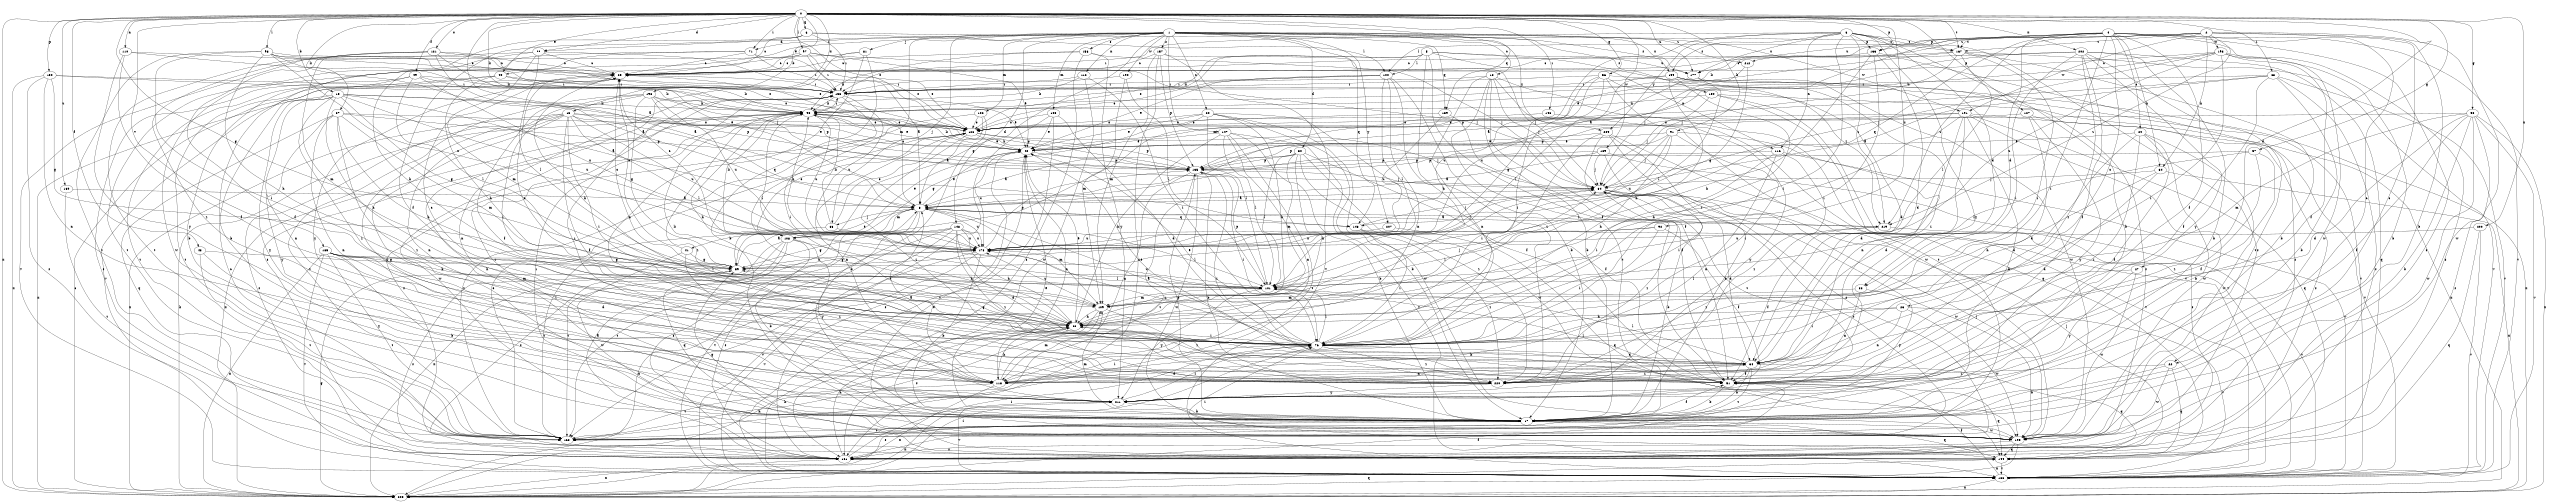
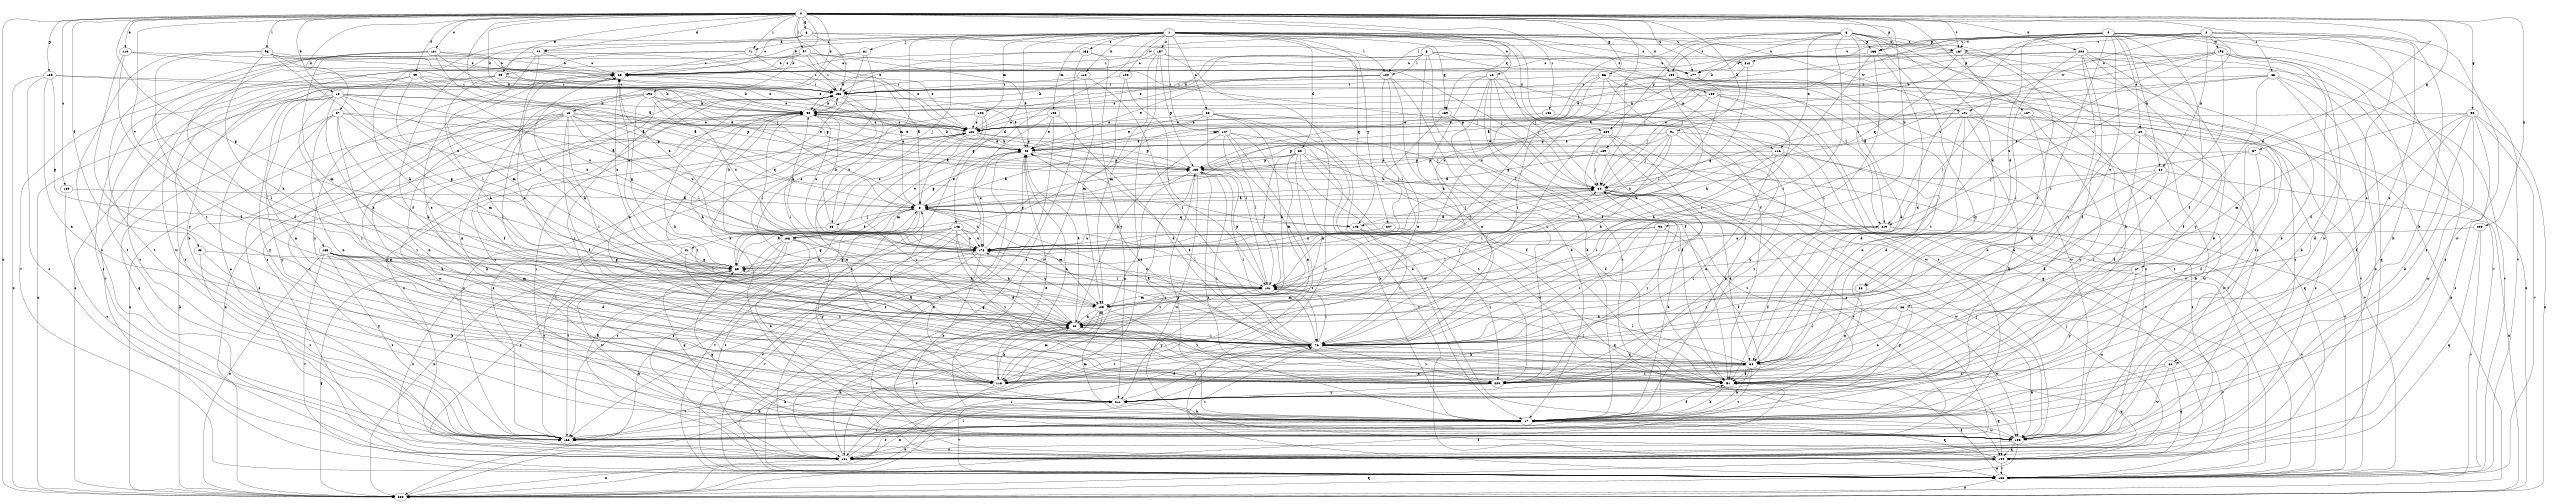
  strict digraph {
    fontname="DejaVu Serif"
    node [fontname="DejaVu Serif"]
    edge [fontname="DejaVu Serif"]
    0
    6
    8
    13
    15
    27
    28
    40
    48
    49
    53
    56
    57
    59
    68
    71
    87
    91
    92
    93
    97
    98
    110
    121
    126
    127
    130
    133
    139
    146
    167
    169
    177
    185
    189
    198
    200
    202
    203
    51
    100
    153
    n43 [label=63]
    25
    83
    108
    143
    219
    161
    186
    41
    42
    109
    178
    17
    76
    211
    101
    118
    135
    220
    195
    168
    34
    144
    84
    1
    18
    20
    30
    81
    102
    103
    112
    147
    148
    154
    156
    157
    159
    190
    191
    207
    209
    212
    2
    22
    64
    193
    3
    33
    116
    4
    23
    24
    5
    0 -> 6 [label=a]
    0 -> 8 [label=a]
    0 -> 13 [label=b]
    0 -> 15 [label=b]
    0 -> 27 [label=d]
    0 -> 28 [label=d]
    0 -> 40 [label=e]
    0 -> 48 [label=f]
    0 -> 49 [label=f]
    0 -> 53 [label=g]
    0 -> 56 [label=g]
    0 -> 57 [label=g]
    0 -> 59 [label=g]
    0 -> 68 [label=i]
    0 -> 71 [label=i]
    0 -> 87 [label=k]
    0 -> 91 [label=k]
    0 -> 92 [label=k]
    0 -> 93 [label=k]
    0 -> 97 [label=l]
    0 -> 98 [label=l]
    0 -> 110 [label=n]
    0 -> 121 [label=o]
    0 -> 126 [label=o]
    0 -> 127 [label=p]
    0 -> 130 [label=p]
    0 -> 133 [label=p]
    0 -> 139 [label=q]
    0 -> 146 [label=r]
    0 -> 167 [label=t]
    0 -> 169 [label=u]
    0 -> 177 [label=u]
    0 -> 185 [label=v]
    0 -> 189 [label=w]
    0 -> 198 [label=x]
    0 -> 200 [label=x]
    0 -> 202 [label=x]
    0 -> 203 [label=x]
    6 -> 167 [label=t]
    6 -> 51 [label=f]
    6 -> 100 [label=l]
    6 -> 153 [label=r]
    6 -> n43 [label=h]
    6 -> 25 [label=c]
    8 -> 25 [label=c]
    8 -> 83 [label=j]
    8 -> 108 [label=m]
    8 -> 143 [label=q]
    8 -> 219 [label=z]
    8 -> 161 [label=s]
    8 -> 186 [label=v]
    8 -> 41 [label=e]
    8 -> 42 [label=e]
    8 -> 109 [label=m]
    8 -> 178 [label=u]
    13 -> 126 [label=o]
    13 -> 203 [label=x]
    13 -> 51 [label=f]
    13 -> 143 [label=q]
    13 -> 161 [label=s]
    13 -> 42 [label=e]
    13 -> 178 [label=u]
    13 -> 17 [label=b]
    13 -> 76 [label=i]
    13 -> 211 [label=y]
    13 -> 101 [label=l]
    13 -> 118 [label=n]
    15 -> 8 [label=a]
    15 -> 59 [label=g]
    15 -> 93 [label=k]
    15 -> 203 [label=x]
    15 -> n43 [label=h]
    15 -> 178 [label=u]
    15 -> 211 [label=y]
    15 -> 118 [label=n]
    15 -> 135 [label=p]
    15 -> 220 [label=z]
    27 -> 211 [label=y]
    27 -> 101 [label=l]
    27 -> 195 [label=w]
    28 -> 8 [label=a]
    28 -> 25 [label=c]
    28 -> 109 [label=m]
-   28 -> 17 [label=b]
    28 -> 101 [label=l]
    28 -> 168 [label=t]
    40 -> 93 [label=k]
    40 -> 153 [label=r]
    40 -> n43 [label=h]
    40 -> 186 [label=v]
    40 -> 168 [label=t]
    48 -> 59 [label=g]
    48 -> 211 [label=y]
    48 -> 168 [label=t]
    49 -> 126 [label=o]
    49 -> 153 [label=r]
    49 -> 161 [label=s]
    49 -> 178 [label=u]
    49 -> 101 [label=l]
    49 -> 168 [label=t]
    53 -> 126 [label=o]
    53 -> 203 [label=x]
    53 -> 51 [label=f]
    53 -> 161 [label=s]
    53 -> 186 [label=v]
    53 -> 109 [label=m]
    53 -> 17 [label=b]
    53 -> 195 [label=w]
    53 -> 34 [label=d]
    56 -> 59 [label=g]
    56 -> 153 [label=r]
    56 -> 186 [label=v]
    56 -> 178 [label=u]
    56 -> 76 [label=i]
    56 -> 168 [label=t]
    56 -> 34 [label=d]
    57 -> 51 [label=f]
    57 -> 101 [label=l]
    57 -> 135 [label=p]
    57 -> 220 [label=z]
    59 -> 8 [label=a]
    59 -> 25 [label=c]
    59 -> 161 [label=s]
    59 -> 178 [label=u]
    59 -> 101 [label=l]
    68 -> 8 [label=a]
    68 -> 51 [label=f]
    68 -> 153 [label=r]
    68 -> 161 [label=s]
    68 -> 186 [label=v]
    68 -> 17 [label=b]
    68 -> 135 [label=p]
    71 -> 126 [label=o]
    71 -> 153 [label=r]
    71 -> 25 [label=c]
    71 -> 17 [label=b]
    71 -> 168 [label=t]
    87 -> 126 [label=o]
    87 -> n43 [label=h]
    87 -> 109 [label=m]
    87 -> 211 [label=y]
    87 -> 118 [label=n]
    87 -> 135 [label=p]
    87 -> 220 [label=z]
    87 -> 144 [label=q]
    91 -> n43 [label=h]
    91 -> 42 [label=e]
    91 -> 178 [label=u]
    91 -> 76 [label=i]
    91 -> 135 [label=p]
    91 -> 34 [label=d]
    91 -> 84 [label=j]
    92 -> 51 [label=f]
    92 -> 178 [label=u]
    92 -> 76 [label=i]
    92 -> 101 [label=l]
    93 -> 126 [label=o]
    93 -> 203 [label=x]
    93 -> 153 [label=r]
    93 -> n43 [label=h]
    93 -> 42 [label=e]
    93 -> 178 [label=u]
    93 -> 101 [label=l]
    93 -> 135 [label=p]
    93 -> 220 [label=z]
    93 -> 195 [label=w]
    97 -> 126 [label=o]
    97 -> 153 [label=r]
    97 -> 25 [label=c]
    97 -> 186 [label=v]
    97 -> 42 [label=e]
    97 -> 195 [label=w]
    97 -> 84 [label=j]
    98 -> 8 [label=a]
    98 -> 126 [label=o]
    98 -> 153 [label=r]
    98 -> n43 [label=h]
    98 -> 25 [label=c]
    98 -> 178 [label=u]
    98 -> 76 [label=i]
    98 -> 168 [label=t]
    110 -> 93 [label=k]
    110 -> 51 [label=f]
    110 -> 25 [label=c]
    110 -> 211 [label=y]
    121 -> 8 [label=a]
    121 -> 126 [label=o]
    121 -> 51 [label=f]
    121 -> 25 [label=c]
    121 -> 109 [label=m]
    121 -> 220 [label=z]
    121 -> 84 [label=j]
    126 -> 42 [label=e]
    126 -> 118 [label=n]
    126 -> 135 [label=p]
    126 -> 220 [label=z]
    126 -> 168 [label=t]
    126 -> 84 [label=j]
    127 -> 126 [label=o]
    127 -> 161 [label=s]
    127 -> 211 [label=y]
    127 -> 34 [label=d]
    130 -> 59 [label=g]
    130 -> 93 [label=k]
    130 -> 203 [label=x]
    130 -> 153 [label=r]
    130 -> 161 [label=s]
    130 -> 118 [label=n]
    133 -> n43 [label=h]
    133 -> 25 [label=c]
    133 -> 161 [label=s]
    133 -> 76 [label=i]
    133 -> 34 [label=d]
    139 -> 126 [label=o]
    139 -> 51 [label=f]
    139 -> 178 [label=u]
    146 -> 126 [label=o]
    146 -> 211 [label=y]
    167 -> 25 [label=c]
    167 -> 186 [label=v]
    167 -> 42 [label=e]
    167 -> 17 [label=b]
    167 -> 76 [label=i]
    167 -> 101 [label=l]
    167 -> 84 [label=j]
    169 -> 8 [label=a]
    169 -> 168 [label=t]
    177 -> 161 [label=s]
    177 -> 178 [label=u]
    177 -> 101 [label=l]
    185 -> 59 [label=g]
    185 -> 203 [label=x]
    185 -> 186 [label=v]
    185 -> 109 [label=m]
    185 -> 17 [label=b]
    185 -> 76 [label=i]
    185 -> 101 [label=l]
    185 -> 168 [label=t]
    185 -> 34 [label=d]
    189 -> 8 [label=a]
    189 -> 161 [label=s]
    189 -> 76 [label=i]
    189 -> 135 [label=p]
    189 -> 84 [label=j]
    198 -> 59 [label=g]
    198 -> 93 [label=k]
    198 -> 51 [label=f]
    198 -> 42 [label=e]
    198 -> 178 [label=u]
    198 -> 76 [label=i]
    198 -> 135 [label=p]
    198 -> 168 [label=t]
    200 -> 186 [label=v]
    200 -> 178 [label=u]
    200 -> 144 [label=q]
    202 -> 8 [label=a]
    202 -> 51 [label=f]
    202 -> 25 [label=c]
    202 -> 17 [label=b]
    202 -> 76 [label=i]
    202 -> 211 [label=y]
    202 -> 220 [label=z]
    202 -> 168 [label=t]
    202 -> 144 [label=q]
    203 -> 59 [label=g]
    203 -> 93 [label=k]
    203 -> 51 [label=f]
    203 -> n43 [label=h]
    203 -> 25 [label=c]
    203 -> 76 [label=i]
    203 -> 144 [label=q]
    51 -> n43 [label=h]
    51 -> 17 [label=b]
    51 -> 101 [label=l]
    51 -> 144 [label=q]
    100 -> 126 [label=o]
    100 -> 153 [label=r]
    100 -> 42 [label=e]
    100 -> 17 [label=b]
    100 -> 101 [label=l]
    100 -> 118 [label=n]
    100 -> 220 [label=z]
    153 -> 93 [label=k]
    153 -> 42 [label=e]
    153 -> 178 [label=u]
    153 -> 76 [label=i]
    153 -> 118 [label=n]
    n43 -> 25 [label=c]
    n43 -> 42 [label=e]
    n43 -> 76 [label=i]
    25 -> 153 [label=r]
    25 -> n43 [label=h]
    25 -> 211 [label=y]
    83 -> 93 [label=k]
    83 -> 126 [label=o]
    83 -> 178 [label=u]
    83 -> 168 [label=t]
    108 -> 93 [label=k]
    108 -> 126 [label=o]
    108 -> 203 [label=x]
    108 -> n43 [label=h]
    108 -> 25 [label=c]
    108 -> 161 [label=s]
    108 -> 42 [label=e]
    108 -> 17 [label=b]
    108 -> 211 [label=y]
    108 -> 168 [label=t]
    108 -> 144 [label=q]
    143 -> 76 [label=i]
    143 -> 220 [label=z]
    143 -> 84 [label=j]
    219 -> 8 [label=a]
    219 -> 51 [label=f]
    219 -> 186 [label=v]
    219 -> 220 [label=z]
    161 -> 8 [label=a]
    161 -> 203 [label=x]
    161 -> n43 [label=h]
    161 -> 76 [label=i]
    186 -> 203 [label=x]
    186 -> 51 [label=f]
    186 -> n43 [label=h]
    41 -> 59 [label=g]
    41 -> 25 [label=c]
    41 -> 220 [label=z]
    41 -> 195 [label=w]
    42 -> 93 [label=k]
    42 -> 161 [label=s]
    42 -> 178 [label=u]
    42 -> 118 [label=n]
    42 -> 135 [label=p]
    109 -> n43 [label=h]
    109 -> 161 [label=s]
    109 -> 178 [label=u]
    109 -> 220 [label=z]
    109 -> 84 [label=j]
    178 -> 59 [label=g]
    178 -> 93 [label=k]
    178 -> 203 [label=x]
    178 -> 186 [label=v]
    178 -> 17 [label=b]
    178 -> 135 [label=p]
    178 -> 84 [label=j]
    17 -> 93 [label=k]
    17 -> 51 [label=f]
    17 -> 153 [label=r]
    17 -> 161 [label=s]
    17 -> 42 [label=e]
    17 -> 109 [label=m]
    17 -> 135 [label=p]
    17 -> 195 [label=w]
    17 -> 168 [label=t]
    17 -> 144 [label=q]
    76 -> 8 [label=a]
    76 -> 59 [label=g]
    76 -> 93 [label=k]
    76 -> 25 [label=c]
    76 -> 42 [label=e]
    76 -> 178 [label=u]
    76 -> 101 [label=l]
    76 -> 220 [label=z]
    76 -> 34 [label=d]
    211 -> 203 [label=x]
    211 -> 186 [label=v]
    211 -> 17 [label=b]
    211 -> 76 [label=i]
    101 -> 109 [label=m]
    101 -> 178 [label=u]
    101 -> 211 [label=y]
    101 -> 135 [label=p]
    118 -> 8 [label=a]
    118 -> 203 [label=x]
    118 -> 153 [label=r]
    118 -> n43 [label=h]
    118 -> 109 [label=m]
    118 -> 76 [label=i]
    118 -> 168 [label=t]
    118 -> 34 [label=d]
    135 -> 93 [label=k]
    135 -> 17 [label=b]
    135 -> 76 [label=i]
    135 -> 118 [label=n]
    135 -> 220 [label=z]
    135 -> 195 [label=w]
    135 -> 168 [label=t]
    135 -> 84 [label=j]
    220 -> 211 [label=y]
    195 -> 59 [label=g]
    195 -> 203 [label=x]
    195 -> 153 [label=r]
    195 -> 161 [label=s]
    195 -> 144 [label=q]
    195 -> 84 [label=j]
    168 -> 126 [label=o]
    34 -> 51 [label=f]
    34 -> 42 [label=e]
    34 -> 17 [label=b]
    34 -> 101 [label=l]
    34 -> 118 [label=n]
    34 -> 220 [label=z]
    34 -> 168 [label=t]
    34 -> 144 [label=q]
    144 -> 25 [label=c]
    144 -> 186 [label=v]
    144 -> 42 [label=e]
    144 -> 76 [label=i]
    144 -> 84 [label=j]
    84 -> 8 [label=a]
    84 -> 17 [label=b]
    84 -> 220 [label=z]
    84 -> 195 [label=w]
    84 -> 168 [label=t]
    84 -> 34 [label=d]
    1 -> 28 [label=d]
    1 -> 40 [label=e]
    1 -> 59 [label=g]
    1 -> 71 [label=i]
    1 -> 139 [label=q]
    1 -> 177 [label=u]
+   1 -> 51 [label=f]
    1 -> 83 [label=j]
    1 -> 108 [label=m]
    1 -> 143 [label=q]
    1 -> 18 [label=c]
    1 -> 20 [label=c]
    1 -> 30 [label=d]
    1 -> 81 [label=j]
    1 -> 102 [label=m]
    1 -> 103 [label=m]
    1 -> 112 [label=n]
    1 -> 147 [label=r]
    1 -> 148 [label=d]
    1 -> 154 [label=s]
    1 -> 156 [label=s]
    1 -> 157 [label=s]
    1 -> 159 [label=s]
    1 -> 190 [label=w]
    1 -> 191 [label=w]
    1 -> 207 [label=y]
    1 -> 209 [label=y]
    1 -> 212 [label=z]
    18 -> 51 [label=f]
    18 -> 153 [label=r]
    18 -> 186 [label=v]
    18 -> 17 [label=b]
    18 -> 118 [label=n]
    18 -> 195 [label=w]
    18 -> 168 [label=t]
    18 -> 84 [label=j]
    20 -> 59 [label=g]
    20 -> 126 [label=o]
    20 -> 51 [label=f]
    20 -> n43 [label=h]
    20 -> 42 [label=e]
    20 -> 17 [label=b]
    20 -> 101 [label=l]
    20 -> 195 [label=w]
    30 -> 8 [label=a]
    30 -> 51 [label=f]
    30 -> n43 [label=h]
    30 -> 109 [label=m]
    30 -> 101 [label=l]
    30 -> 135 [label=p]
    30 -> 220 [label=z]
    30 -> 195 [label=w]
    81 -> 25 [label=c]
    81 -> 161 [label=s]
    81 -> 17 [label=b]
    81 -> 118 [label=n]
    102 -> 8 [label=a]
    102 -> 126 [label=o]
    102 -> 161 [label=s]
    102 -> 17 [label=b]
    103 -> 126 [label=o]
    103 -> 186 [label=v]
    103 -> 42 [label=e]
    103 -> 168 [label=t]
    103 -> 34 [label=d]
    112 -> 93 [label=k]
    112 -> 153 [label=r]
    112 -> 76 [label=i]
    112 -> 195 [label=w]
    147 -> n43 [label=h]
    147 -> 186 [label=v]
    147 -> 42 [label=e]
    147 -> 17 [label=b]
    147 -> 101 [label=l]
    147 -> 118 [label=n]
    147 -> 168 [label=t]
    148 -> 59 [label=g]
    148 -> n43 [label=h]
    148 -> 161 [label=s]
    148 -> 186 [label=v]
    148 -> 178 [label=u]
    148 -> 101 [label=l]
    148 -> 220 [label=z]
    148 -> 168 [label=t]
    148 -> 34 [label=d]
    154 -> 93 [label=k]
    154 -> 203 [label=x]
    154 -> 186 [label=v]
    154 -> 144 [label=q]
    154 -> 84 [label=j]
    156 -> 93 [label=k]
    156 -> 25 [label=c]
    156 -> 161 [label=s]
    156 -> 211 [label=y]
    156 -> 84 [label=j]
    157 -> 25 [label=c]
    157 -> 161 [label=s]
    157 -> 186 [label=v]
    157 -> 109 [label=m]
    157 -> 135 [label=p]
    157 -> 84 [label=j]
    159 -> 203 [label=x]
    159 -> 153 [label=r]
    159 -> n43 [label=h]
    159 -> 76 [label=i]
    159 -> 101 [label=l]
    159 -> 220 [label=z]
    159 -> 195 [label=w]
    190 -> 153 [label=r]
    190 -> 109 [label=m]
    190 -> 101 [label=l]
    191 -> 126 [label=o]
    191 -> n43 [label=h]
    191 -> 186 [label=v]
    191 -> 17 [label=b]
    191 -> 118 [label=n]
    191 -> 135 [label=p]
    191 -> 195 [label=w]
    191 -> 34 [label=d]
    191 -> 144 [label=q]
    207 -> 178 [label=u]
    207 -> 144 [label=q]
    209 -> 161 [label=s]
    209 -> 186 [label=v]
    209 -> 42 [label=e]
    209 -> 17 [label=b]
    209 -> 76 [label=i]
    209 -> 168 [label=t]
    212 -> 59 [label=g]
    212 -> 84 [label=j]
    2 -> 93 [label=k]
    2 -> 167 [label=t]
    2 -> 100 [label=l]
    2 -> 219 [label=z]
    2 -> 17 [label=b]
    2 -> 195 [label=w]
    2 -> 191 [label=w]
    2 -> 212 [label=z]
    2 -> 22 [label=c]
    2 -> 64 [label=h]
    2 -> 193 [label=w]
    22 -> 17 [label=b]
    22 -> 220 [label=z]
    22 -> 195 [label=w]
    22 -> 144 [label=q]
    64 -> 203 [label=x]
    64 -> n43 [label=h]
    64 -> 34 [label=d]
    64 -> 84 [label=j]
    193 -> 93 [label=k]
    193 -> 51 [label=f]
    193 -> 25 [label=c]
    193 -> 161 [label=s]
    193 -> 178 [label=u]
    193 -> 17 [label=b]
    193 -> 76 [label=i]
    193 -> 84 [label=j]
    3 -> 133 [label=p]
    3 -> 167 [label=t]
    3 -> 177 [label=u]
    3 -> 153 [label=r]
    3 -> 108 [label=m]
    3 -> 219 [label=z]
    3 -> 161 [label=s]
    3 -> 17 [label=b]
    3 -> 76 [label=i]
    3 -> 211 [label=y]
    3 -> 159 [label=s]
    3 -> 209 [label=y]
    3 -> 33 [label=d]
    3 -> 116 [label=n]
    33 -> 109 [label=m]
    33 -> 211 [label=y]
    33 -> 118 [label=n]
    116 -> 186 [label=v]
    116 -> 76 [label=i]
    116 -> 118 [label=n]
    116 -> 135 [label=p]
    116 -> 220 [label=z]
    4 -> 8 [label=a]
    4 -> 133 [label=p]
    4 -> 167 [label=t]
    4 -> 177 [label=u]
    4 -> 51 [label=f]
    4 -> 143 [label=q]
    4 -> 219 [label=z]
    4 -> 161 [label=s]
    4 -> 186 [label=v]
    4 -> 76 [label=i]
    4 -> 195 [label=w]
    4 -> 22 [label=c]
    4 -> 64 [label=h]
    4 -> 33 [label=d]
    4 -> 23 [label=c]
    4 -> 24 [label=c]
    23 -> n43 [label=h]
    23 -> 186 [label=v]
    23 -> 76 [label=i]
    23 -> 118 [label=n]
    23 -> 195 [label=w]
    24 -> 51 [label=f]
    24 -> 42 [label=e]
    24 -> 17 [label=b]
    24 -> 220 [label=z]
    24 -> 195 [label=w]
    24 -> 34 [label=d]
    5 -> 93 [label=k]
    5 -> 126 [label=o]
    5 -> 177 [label=u]
    5 -> 51 [label=f]
    5 -> 100 [label=l]
    5 -> n43 [label=h]
    5 -> 219 [label=z]
    5 -> 116 [label=n]
  }
